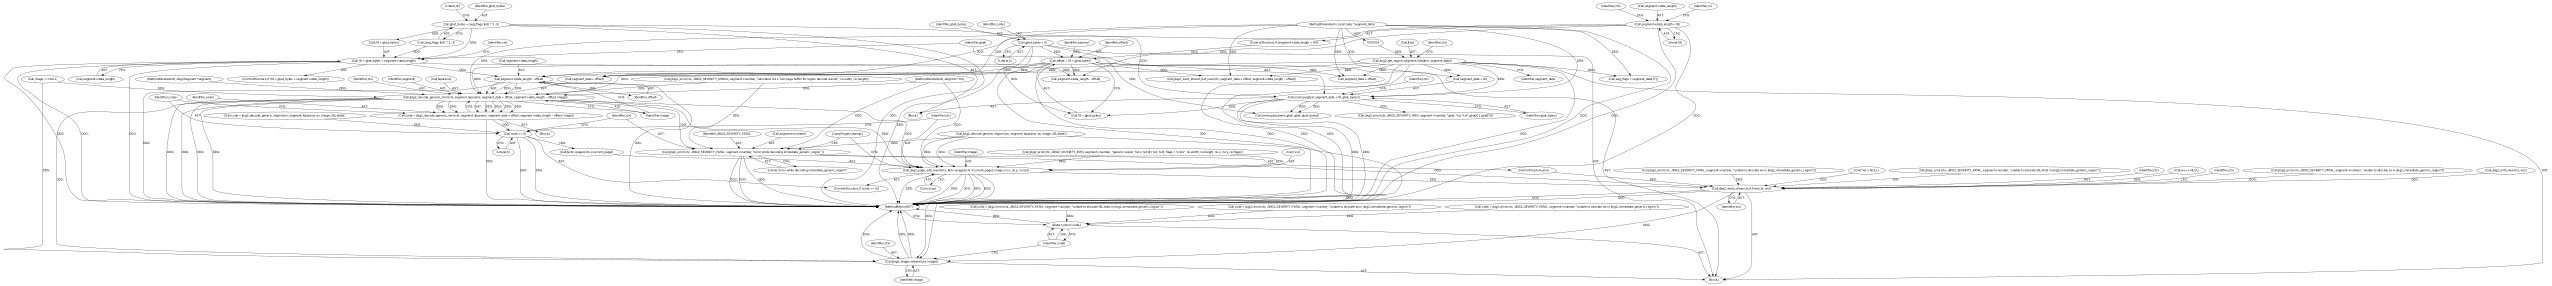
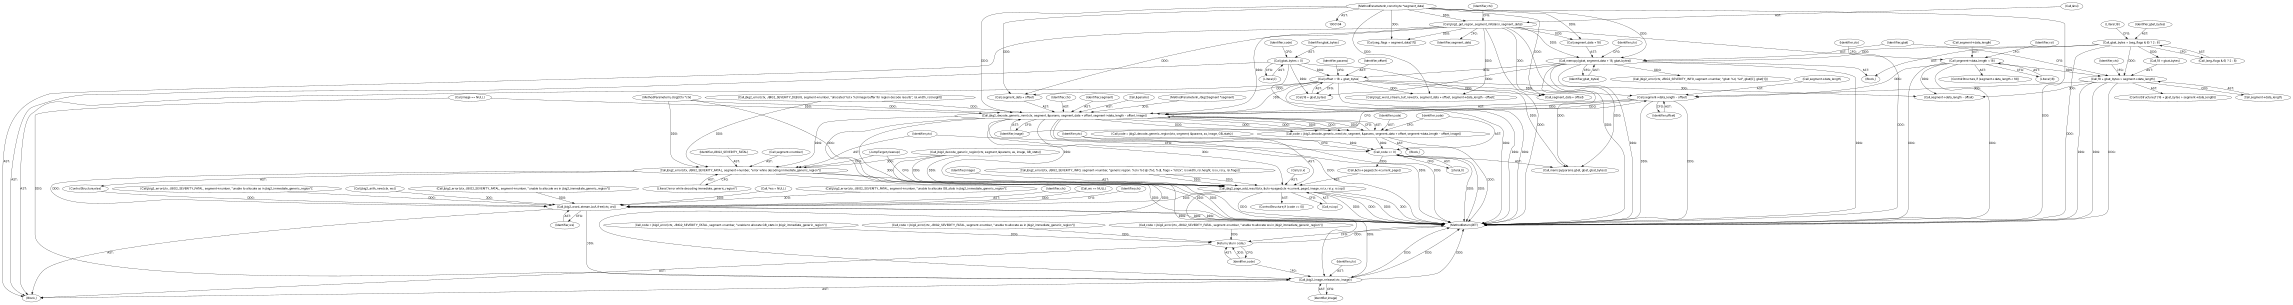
  digraph {
    fontname=Inter
    node [fontname=Inter]
    edge [fontname=Inter]
    n1 [label="(Call,segment->data_length - offset)"]
    n2 [label="(Call,jbig2_decode_generic_mmr(ctx, segment, &params, segment_data + offset, segment->data_length - offset, image))"]
    n3 [label="(MethodReturn,RET)"]
    n4 [label="(Identifier,offset)"]
    n5 [label="(Call,code = jbig2_decode_generic_mmr(ctx, segment, &params, segment_data + offset, segment->data_length - offset, image))"]
    n6 [label="(Call,jbig2_page_add_result(ctx, &ctx->pages[ctx->current_page], image, rsi.x, rsi.y, rsi.op))"]
    n7 [label="(Call,jbig2_image_release(ctx, image))"]
    n8 [label="(Call,jbig2_error(ctx, JBIG2_SEVERITY_FATAL, segment->number, \"error while decoding immediate_generic_region\"))"]
    n9 [label="(Identifier,image)"]
    n10 [label="(Return,return code;)"]
    n11 [label="(Call,18 + gbat_bytes > segment->data_length)"]
    n12 [label="(Call,segment->data_length)"]
    n13 [label="(ControlStructure,if (18 + gbat_bytes > segment->data_length))"]
    n14 [label="(Call,segment->data_length - offset)"]
    n15 [label="(Call,gbat_bytes = (seg_flags & 6) ? 2 : 8)"]
    n16 [label="(Call,memcpy(gbat, segment_data + 18, gbat_bytes))"]
    n17 [label="(Call,18 + gbat_bytes)"]
    n18 [label="(Block,)"]
    n19 [label="(Call,(seg_flags & 6) ? 2 : 8)"]
    n20 [label="(Call,offset = 18 + gbat_bytes)"]
    n21 [label="(Call,18 + gbat_bytes)"]
    n22 [label="(Call,memcpy(params.gbat, gbat, gbat_bytes))"]
    n23 [label="(Call,jbig2_error(ctx, JBIG2_SEVERITY_INFO, segment->number, \"gbat: %d, %d\", gbat[0], gbat[1]))"]
    n24 [label="(Identifier,gbat_bytes)"]
    n25 [label="(Call,segment->data_length < 18)"]
    n26 [label="(ControlStructure,if (segment->data_length < 18))"]
    n27 [label="(Literal,18)"]
    n28 [label="(Call,jbig2_word_stream_buf_new(ctx, segment_data + offset, segment->data_length - offset))"]
    n29 [label="(Block,)"]
    n30 [label="(Call,segment_data + offset)"]
    n31 [label="(Call,segment_data + offset)"]
    n32 [label="(Call,gbat_bytes = 0)"]
    n33 [label="(Literal,0)"]
    n34 [label="(Call,jbig2_get_region_segment_info(&rsi, segment_data))"]
    n35 [label="(Identifier,segment_data)"]
    n36 [label="(Call,segment_data + 18)"]
    n37 [label="(Call,seg_flags = segment_data[17])"]
    n38 [label="(MethodParameterIn,const byte *segment_data)"]
    1000104
    n40 [label="(Call,code >= 0)"]
    n41 [label="(Block,)"]
    n42 [label="(ControlStructure,if (code >= 0))"]
    n43 [label="(Call,jbig2_word_stream_buf_free(ctx, ws))"]
    n44 [label="(Call,rsi.op)"]
    n45 [label="(Identifier,image)"]
    n46 [label="(ControlStructure,else)"]
    n47 [label="(Literal,\"error while decoding immediate_generic_region\")"]
    n48 [label="(Literal,0)"]
    n49 [label="(Call,&ctx->pages[ctx->current_page])"]
    n50 [label="(Identifier,code)"]
    n51 [label="(Identifier,ws)"]
    n52 [label="(Identifier,JBIG2_SEVERITY_FATAL)"]
    n53 [label="(Identifier,ctx)"]
    n54 [label="(Call,*ws = NULL)"]
    n55 [label="(Identifier,ctx)"]
    n56 [label="(Identifier,params)"]
    n57 [label="(Call,jbig2_error(ctx, JBIG2_SEVERITY_FATAL, segment->number, \"unable to allocate GB_stats in jbig2_immediate_generic_region\"))"]
    n58 [label="(Identifier,gbat_bytes)"]
    n59 [label="(Identifier,ctx)"]
    n60 [label="(Identifier,segment)"]
    n61 [label="(Identifier,ctx)"]
    n62 [label="(Identifier,image)"]
    n63 [label="(Identifier,code)"]
    n64 [label="(Call,segment->data_length)"]
    n65 [label="(Call,jbig2_error(ctx, JBIG2_SEVERITY_INFO, segment->number, \"generic region: %d x %d @ (%d, %d), flags = %02x\", rsi.width, rsi.height, rsi.x, rsi.y, rsi.flags))"]
    n66 [label="(Identifier,ctx)"]
    n67 [label="(Literal,18)"]
    n68 [label="(Call,ws == NULL)"]
    n69 [label="(Call,code = jbig2_error(ctx, JBIG2_SEVERITY_FATAL, segment->number, \"unable to allocate as in jbig2_immediate_generic_region\"))"]
    n70 [label="(Call,code = jbig2_error(ctx, JBIG2_SEVERITY_FATAL, segment->number, \"unable to allocate ws in jbig2_immediate_generic_region\"))"]
    n71 [label="(Call,code = jbig2_error(ctx, JBIG2_SEVERITY_FATAL, segment->number, \"unable to allocate GB_stats in jbig2_immediate_generic_region\"))"]
    n72 [label="(Identifier,gbat)"]
    n73 [label="(Call,&rsi)"]
    n74 [label="(Identifier,ctx)"]
    n75 [label="(Call,image == NULL)"]
    n76 [label="(Call,code = jbig2_decode_generic_region(ctx, segment, &params, as, image, GB_stats))"]
    n77 [label="(Identifier,gbat_bytes)"]
    n78 [label="(Identifier,ctx)"]
    n79 [label="(Identifier,rsi)"]
    n80 [label="(Call,&params)"]
    n81 [label="(MethodParameterIn,Jbig2Ctx *ctx)"]
    n82 [label="(Call,rsi.x)"]
    n83 [label="(Call,segment->data_length)"]
    n84 [label="(Identifier,offset)"]
    n85 [label="(Identifier,ctx)"]
    n86 [label="(Call,jbig2_error(ctx, JBIG2_SEVERITY_FATAL, segment->number, \"unable to allocate as in jbig2_immediate_generic_region\"))"]
    n87 [label="(Identifier,code)"]
    n88 [label="(Identifier,ctx)"]
    n89 [label="(Call,jbig2_error(ctx, JBIG2_SEVERITY_DEBUG, segment->number, \"allocated %d x %d image buffer for region decode results\", rsi.width, rsi.height))"]
    n90 [label="(Call,jbig2_arith_new(ctx, ws))"]
    n91 [label="(Identifier,ctx)"]
    n92 [label="(MethodParameterIn,Jbig2Segment *segment)"]
    n93 [label="(Call,jbig2_error(ctx, JBIG2_SEVERITY_FATAL, segment->number, \"unable to allocate ws in jbig2_immediate_generic_region\"))"]
    n94 [label="(Identifier,code)"]
    n95 [label="(JumpTarget,cleanup:)"]
    n96 [label="(Call,segment->number)"]
    n97 [label="(Call,jbig2_decode_generic_region(ctx, segment, &params, as, image, GB_stats))"]
    n1 -> n2 [label="AST: "]
    n1 -> n2 [label="DDG: "]
    n1 -> n2 [label="DDG: "]
    n1 -> n3 [label="DDG: "]
    n1 -> n3 [label="DDG: "]
    n1 -> n4 [label="CFG: "]
    n2 -> n3 [label="DDG: "]
    n2 -> n3 [label="DDG: "]
    n2 -> n3 [label="DDG: "]
    n2 -> n3 [label="DDG: "]
    n2 -> n5 [label="AST: "]
    n2 -> n5 [label="DDG: "]
    n2 -> n5 [label="DDG: "]
    n2 -> n5 [label="DDG: "]
    n2 -> n5 [label="DDG: "]
    n2 -> n5 [label="DDG: "]
    n2 -> n5 [label="DDG: "]
    n2 -> n6 [label="DDG: "]
    n2 -> n6 [label="DDG: "]
    n2 -> n7 [label="DDG: "]
    n2 -> n8 [label="DDG: "]
    n2 -> n9 [label="CFG: "]
    n3 -> n10 [label="CFG: "]
    n4 -> n1 [label="AST: "]
    n5 -> n2 [label="CFG: "]
    n5 -> n3 [label="DDG: "]
    n5 -> n40 [label="DDG: "]
    n5 -> n41 [label="AST: "]
    n6 -> n3 [label="DDG: "]
    n6 -> n3 [label="DDG: "]
    n6 -> n3 [label="DDG: "]
    n6 -> n3 [label="DDG: "]
    n6 -> n3 [label="DDG: "]
    n6 -> n7 [label="DDG: "]
    n6 -> n42 [label="AST: "]
    n6 -> n43 [label="DDG: "]
    n6 -> n44 [label="CFG: "]
    n7 -> n3 [label="DDG: "]
    n7 -> n3 [label="DDG: "]
    n7 -> n3 [label="DDG: "]
    n7 -> n29 [label="AST: "]
    n7 -> n45 [label="CFG: "]
    n8 -> n3 [label="DDG: "]
    n8 -> n3 [label="DDG: "]
    n8 -> n3 [label="DDG: "]
    n8 -> n43 [label="DDG: "]
    n8 -> n46 [label="AST: "]
    n8 -> n47 [label="CFG: "]
    n9 -> n1 [label="CFG: "]
    n9 -> n2 [label="AST: "]
    n10 -> n3 [label="DDG: "]
    n10 -> n29 [label="AST: "]
    n10 -> n50 [label="CFG: "]
    n11 -> n1 [label="DDG: "]
    n11 -> n3 [label="DDG: "]
    n11 -> n3 [label="DDG: "]
    n11 -> n3 [label="DDG: "]
    n11 -> n12 [label="CFG: "]
    n11 -> n13 [label="AST: "]
    n11 -> n14 [label="DDG: "]
    n12 -> n11 [label="AST: "]
    n15 -> n3 [label="DDG: "]
    n15 -> n11 [label="DDG: "]
    n15 -> n16 [label="DDG: "]
    n15 -> n17 [label="DDG: "]
    n15 -> n18 [label="AST: "]
    n15 -> n19 [label="CFG: "]
    n16 -> n3 [label="DDG: "]
    n16 -> n3 [label="DDG: "]
    n16 -> n18 [label="AST: "]
-   n26 -> n20 [label="DDG: "]
+   n16 -> n20 [label="DDG: "]
    n16 -> n21 [label="DDG: "]
    n16 -> n22 [label="DDG: "]
    n16 -> n22 [label="DDG: "]
    n16 -> n23 [label="DDG: "]
    n16 -> n24 [label="CFG: "]
    n17 -> n11 [label="AST: "]
    n19 -> n15 [label="AST: "]
    n20 -> n1 [label="DDG: "]
    n20 -> n2 [label="DDG: "]
    n20 -> n3 [label="DDG: "]
    n20 -> n3 [label="DDG: "]
    n20 -> n14 [label="DDG: "]
    n20 -> n21 [label="CFG: "]
    n20 -> n28 [label="DDG: "]
    n20 -> n29 [label="AST: "]
    n20 -> n30 [label="DDG: "]
    n20 -> n31 [label="DDG: "]
    n21 -> n20 [label="AST: "]
    n24 -> n16 [label="AST: "]
    n25 -> n1 [label="DDG: "]
    n25 -> n3 [label="DDG: "]
    n25 -> n3 [label="DDG: "]
-   n19 -> n11 [label="DDG: "]
+   n25 -> n11 [label="DDG: "]
    n25 -> n14 [label="DDG: "]
    n25 -> n26 [label="AST: "]
    n25 -> n27 [label="CFG: "]
    n27 -> n25 [label="AST: "]
    n31 -> n2 [label="AST: "]
    n32 -> n3 [label="DDG: "]
    n32 -> n20 [label="DDG: "]
    n32 -> n21 [label="DDG: "]
    n32 -> n22 [label="DDG: "]
    n32 -> n29 [label="AST: "]
    n32 -> n33 [label="CFG: "]
    n33 -> n32 [label="AST: "]
    n34 -> n2 [label="DDG: "]
    n34 -> n3 [label="DDG: "]
    n34 -> n3 [label="DDG: "]
    n34 -> n3 [label="DDG: "]
    n34 -> n16 [label="DDG: "]
    n34 -> n28 [label="DDG: "]
    n34 -> n29 [label="AST: "]
    n34 -> n30 [label="DDG: "]
    n34 -> n31 [label="DDG: "]
    n34 -> n35 [label="CFG: "]
    n34 -> n36 [label="DDG: "]
    n34 -> n37 [label="DDG: "]
    n36 -> n16 [label="AST: "]
    n38 -> n2 [label="DDG: "]
    n38 -> n3 [label="DDG: "]
    n38 -> n16 [label="DDG: "]
    n38 -> n28 [label="DDG: "]
    n38 -> n30 [label="DDG: "]
    n38 -> n31 [label="DDG: "]
-   1000104 -> n34 [label="DDG: "]
+   n38 -> n34 [label="DDG: "]
    n38 -> n36 [label="DDG: "]
    n38 -> n37 [label="DDG: "]
    n38 -> 1000104 [label="AST: "]
    n40 -> n3 [label="DDG: "]
    n40 -> n3 [label="DDG: "]
-   n40 -> n42 [label="AST: "]
+   n40 -> n22 [label="AST: "]
    n40 -> n48 [label="CFG: "]
    n40 -> n49 [label="DDG: "]
    n43 -> n3 [label="DDG: "]
    n43 -> n3 [label="DDG: "]
    n43 -> n7 [label="DDG: "]
    n43 -> n29 [label="AST: "]
    n43 -> n51 [label="CFG: "]
    n44 -> n6 [label="AST: "]
    n45 -> n7 [label="AST: "]
    n46 -> n43 [label="DDG: "]
    n47 -> n8 [label="AST: "]
    n48 -> n40 [label="AST: "]
    n49 -> n6 [label="AST: "]
    n50 -> n7 [label="CFG: "]
    n50 -> n10 [label="AST: "]
    n50 -> n10 [label="DDG: "]
    n51 -> n43 [label="AST: "]
    n52 -> n8 [label="AST: "]
    n53 -> n2 [label="AST: "]
    n54 -> n43 [label="DDG: "]
    n55 -> n34 [label="CFG: "]
    n56 -> n20 [label="CFG: "]
    n57 -> n43 [label="DDG: "]
    n58 -> n15 [label="AST: "]
    n59 -> n16 [label="CFG: "]
    n60 -> n2 [label="AST: "]
    n61 -> n8 [label="AST: "]
    n61 -> n40 [label="CFG: "]
    n62 -> n6 [label="AST: "]
    n63 -> n5 [label="CFG: "]
    n63 -> n40 [label="AST: "]
    n64 -> n25 [label="AST: "]
    n65 -> n6 [label="DDG: "]
    n65 -> n6 [label="DDG: "]
    n66 -> n43 [label="AST: "]
    n67 -> n15 [label="CFG: "]
    n68 -> n43 [label="DDG: "]
    n69 -> n10 [label="DDG: "]
    n70 -> n10 [label="DDG: "]
    n71 -> n10 [label="DDG: "]
    n72 -> n11 [label="CFG: "]
    n72 -> n16 [label="AST: "]
    n73 -> n34 [label="AST: "]
    n74 -> n11 [label="CFG: "]
    n75 -> n2 [label="DDG: "]
    n75 -> n7 [label="DDG: "]
    n76 -> n40 [label="DDG: "]
    n77 -> n32 [label="AST: "]
    n78 -> n43 [label="CFG: "]
    n79 -> n25 [label="CFG: "]
    n80 -> n2 [label="AST: "]
    n81 -> n2 [label="DDG: "]
    n81 -> n6 [label="DDG: "]
    n81 -> n8 [label="DDG: "]
    n82 -> n6 [label="AST: "]
    n83 -> n1 [label="AST: "]
    n84 -> n20 [label="AST: "]
    n85 -> n25 [label="CFG: "]
    n86 -> n43 [label="DDG: "]
    n87 -> n32 [label="CFG: "]
    n88 -> n6 [label="AST: "]
    n88 -> n40 [label="CFG: "]
    n89 -> n2 [label="DDG: "]
    n89 -> n8 [label="DDG: "]
    n90 -> n43 [label="DDG: "]
    n91 -> n7 [label="AST: "]
    n92 -> n2 [label="DDG: "]
    n93 -> n43 [label="DDG: "]
    n94 -> n5 [label="AST: "]
    n95 -> n6 [label="CFG: "]
    n95 -> n8 [label="CFG: "]
    n96 -> n8 [label="AST: "]
    n97 -> n6 [label="DDG: "]
    n97 -> n6 [label="DDG: "]
    n97 -> n7 [label="DDG: "]
    n97 -> n8 [label="DDG: "]
  }
